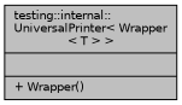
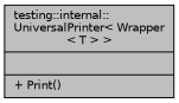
  digraph {
-   n1 [color=black fillcolor=grey75 fontcolor=black fontname=Helvetica fontsize=10 height=0.2 label="{testing::internal::\lUniversalPrinter\< Wrapper\l\< T \> \>\n||+ Wrapper()\l}" shape=record style=filled width=0.4]
+   n1 [color=black fillcolor=grey75 fontcolor=black fontname=Helvetica fontsize=10 height=0.2 label="{testing::internal::\lUniversalPrinter\< Wrapper\l\< T \> \>\n||+ Print()\l}" shape=record style=filled width=0.4]
  }
